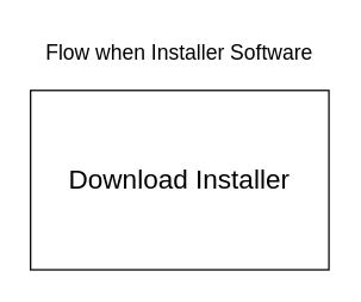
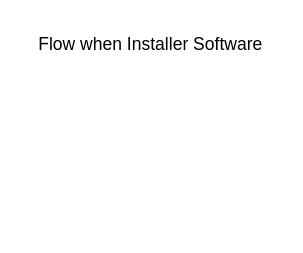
  <mxCell id="0" />
  <mxCell id="1" parent="0" />
- <mxCell id="2" value="&lt;font style=&quot;font-size: 18px&quot;&gt;Download Installer&lt;/font&gt;" style="rounded=0;whiteSpace=wrap;html=1;" vertex="1" parent="1"><mxGeometry x="20" y="60" width="200" height="120" as="geometry" /></mxCell>
  <mxCell id="3" value="&lt;font style=&quot;font-size: 14px&quot;&gt;Flow when Installer Software&lt;/font&gt;" style="text;html=1;strokeColor=none;fillColor=none;align=center;verticalAlign=middle;whiteSpace=wrap;rounded=0;" vertex="1" parent="1"><mxGeometry x="20" y="20" width="200" height="30" as="geometry" /></mxCell>
